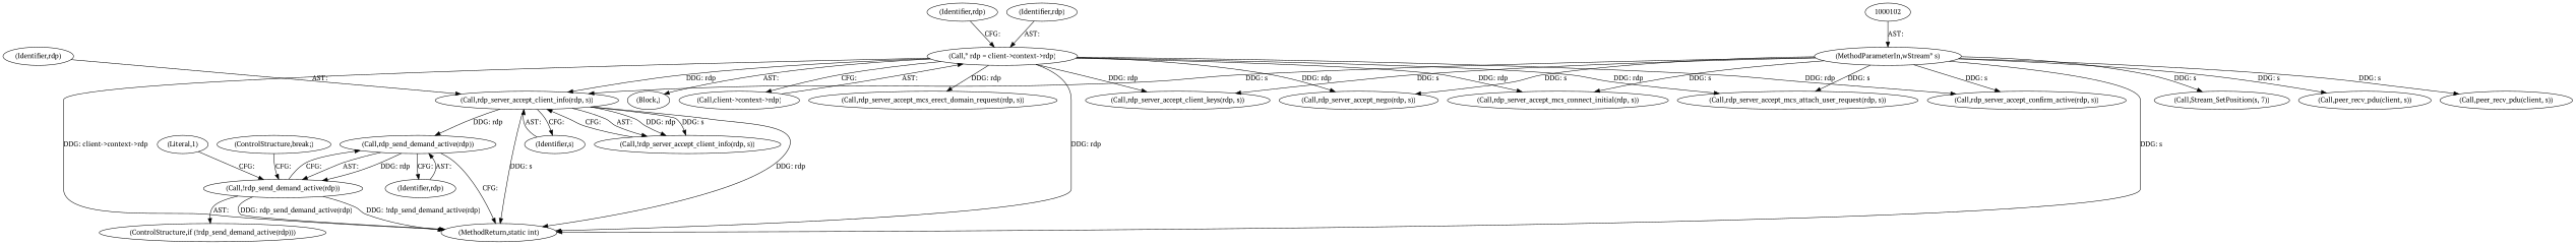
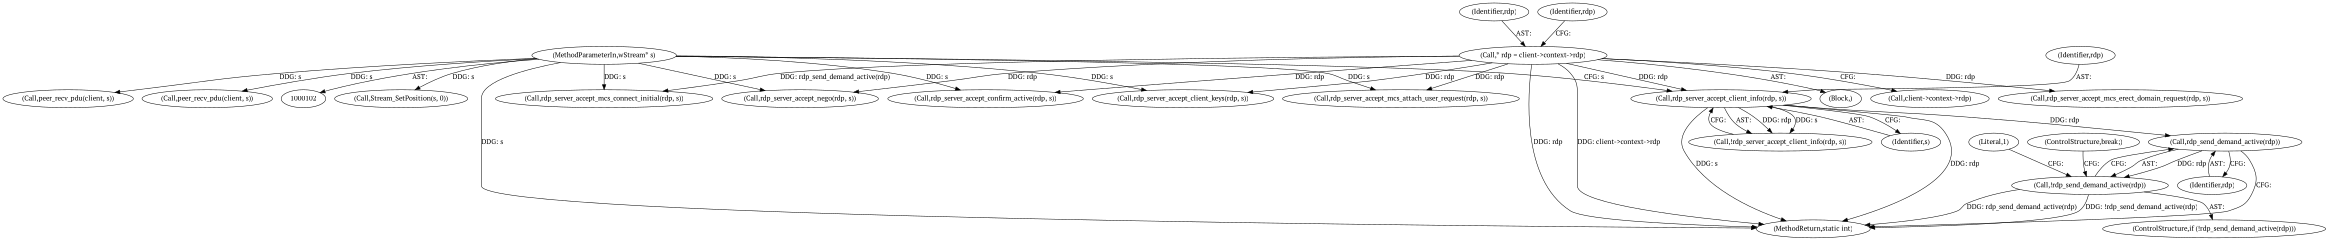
  digraph {
    fontname="PT Serif"
    node [fontname="PT Serif"]
    edge [fontname="PT Serif"]
    n1 [label="(Call,rdp_send_demand_active(rdp))"]
    n2 [label="(Call,!rdp_send_demand_active(rdp))"]
    n3 [label="(MethodReturn,static int)"]
    n4 [label="(Identifier,rdp)"]
    n5 [label="(ControlStructure,if (!rdp_send_demand_active(rdp)))"]
    n6 [label="(Call,rdp_server_accept_client_info(rdp, s))"]
    n7 [label="(Identifier,s)"]
    n8 [label="(Call,!rdp_server_accept_client_info(rdp, s))"]
    n9 [label="(Call,* rdp = client->context->rdp)"]
    n10 [label="(Call,rdp_server_accept_mcs_attach_user_request(rdp, s))"]
    n11 [label="(Call,rdp_server_accept_nego(rdp, s))"]
    n12 [label="(Block,)"]
    n13 [label="(Call,rdp_server_accept_confirm_active(rdp, s))"]
    n14 [label="(Call,client->context->rdp)"]
    n15 [label="(Call,rdp_server_accept_client_keys(rdp, s))"]
    n16 [label="(Call,rdp_server_accept_mcs_connect_initial(rdp, s))"]
    n17 [label="(Call,rdp_server_accept_mcs_erect_domain_request(rdp, s))"]
    n18 [label="(MethodParameterIn,wStream* s)"]
-   n19 [label="(Call,Stream_SetPosition(s, 7))"]
+   n19 [label="(Call,Stream_SetPosition(s, 0))"]
    n20 [label="(Call,peer_recv_pdu(client, s))"]
    n21 [label="(Call,peer_recv_pdu(client, s))"]
    1000102
    n23 [label="(Identifier,rdp)"]
    n24 [label="(Identifier,rdp)"]
    n25 [label="(Literal,1)"]
    n26 [label="(Identifier,rdp)"]
    n27 [label="(ControlStructure,break;)"]
    n1 -> n2 [label="AST: "]
    n1 -> n2 [label="DDG: rdp"]
    n1 -> n3 [label="CFG: "]
    n1 -> n4 [label="CFG: "]
    n2 -> n1 [label="CFG: "]
    n2 -> n3 [label="DDG: !rdp_send_demand_active(rdp)"]
    n2 -> n3 [label="DDG: rdp_send_demand_active(rdp)"]
    n2 -> n5 [label="AST: "]
    n4 -> n1 [label="AST: "]
    n6 -> n1 [label="DDG: rdp"]
    n6 -> n3 [label="DDG: s"]
    n6 -> n3 [label="DDG: rdp"]
    n6 -> n7 [label="CFG: "]
    n6 -> n8 [label="AST: "]
    n6 -> n8 [label="DDG: rdp"]
    n6 -> n8 [label="DDG: s"]
    n7 -> n6 [label="AST: "]
    n8 -> n6 [label="CFG: "]
    n9 -> n3 [label="DDG: rdp"]
    n9 -> n3 [label="DDG: client->context->rdp"]
    n9 -> n6 [label="DDG: rdp"]
    n9 -> n10 [label="DDG: rdp"]
    n9 -> n11 [label="DDG: rdp"]
    n9 -> n12 [label="AST: "]
    n9 -> n13 [label="DDG: rdp"]
    n9 -> n14 [label="CFG: "]
    n9 -> n15 [label="DDG: rdp"]
-   n9 -> n16 [label="DDG: rdp"]
+   n9 -> n16 [label="DDG: rdp_send_demand_active(rdp)"]
    n9 -> n17 [label="DDG: rdp"]
-   n14 -> n9 [label="AST: "]
    n18 -> n3 [label="DDG: s"]
-   n18 -> n6 [label="DDG: s"]
+   n18 -> n6 [label="CFG: s"]
    n18 -> n10 [label="DDG: s"]
    n18 -> n11 [label="DDG: s"]
    n18 -> n13 [label="DDG: s"]
    n18 -> n15 [label="DDG: s"]
    n18 -> n16 [label="DDG: s"]
    n18 -> n19 [label="DDG: s"]
    n18 -> n20 [label="DDG: s"]
    n18 -> n21 [label="DDG: s"]
-   1000102 -> n18 [label="AST: "]
+   n18 -> 1000102 [label="AST: "]
    n23 -> n9 [label="AST: "]
    n24 -> n9 [label="CFG: "]
    n25 -> n2 [label="CFG: "]
    n26 -> n6 [label="AST: "]
    n27 -> n2 [label="CFG: "]
  }
